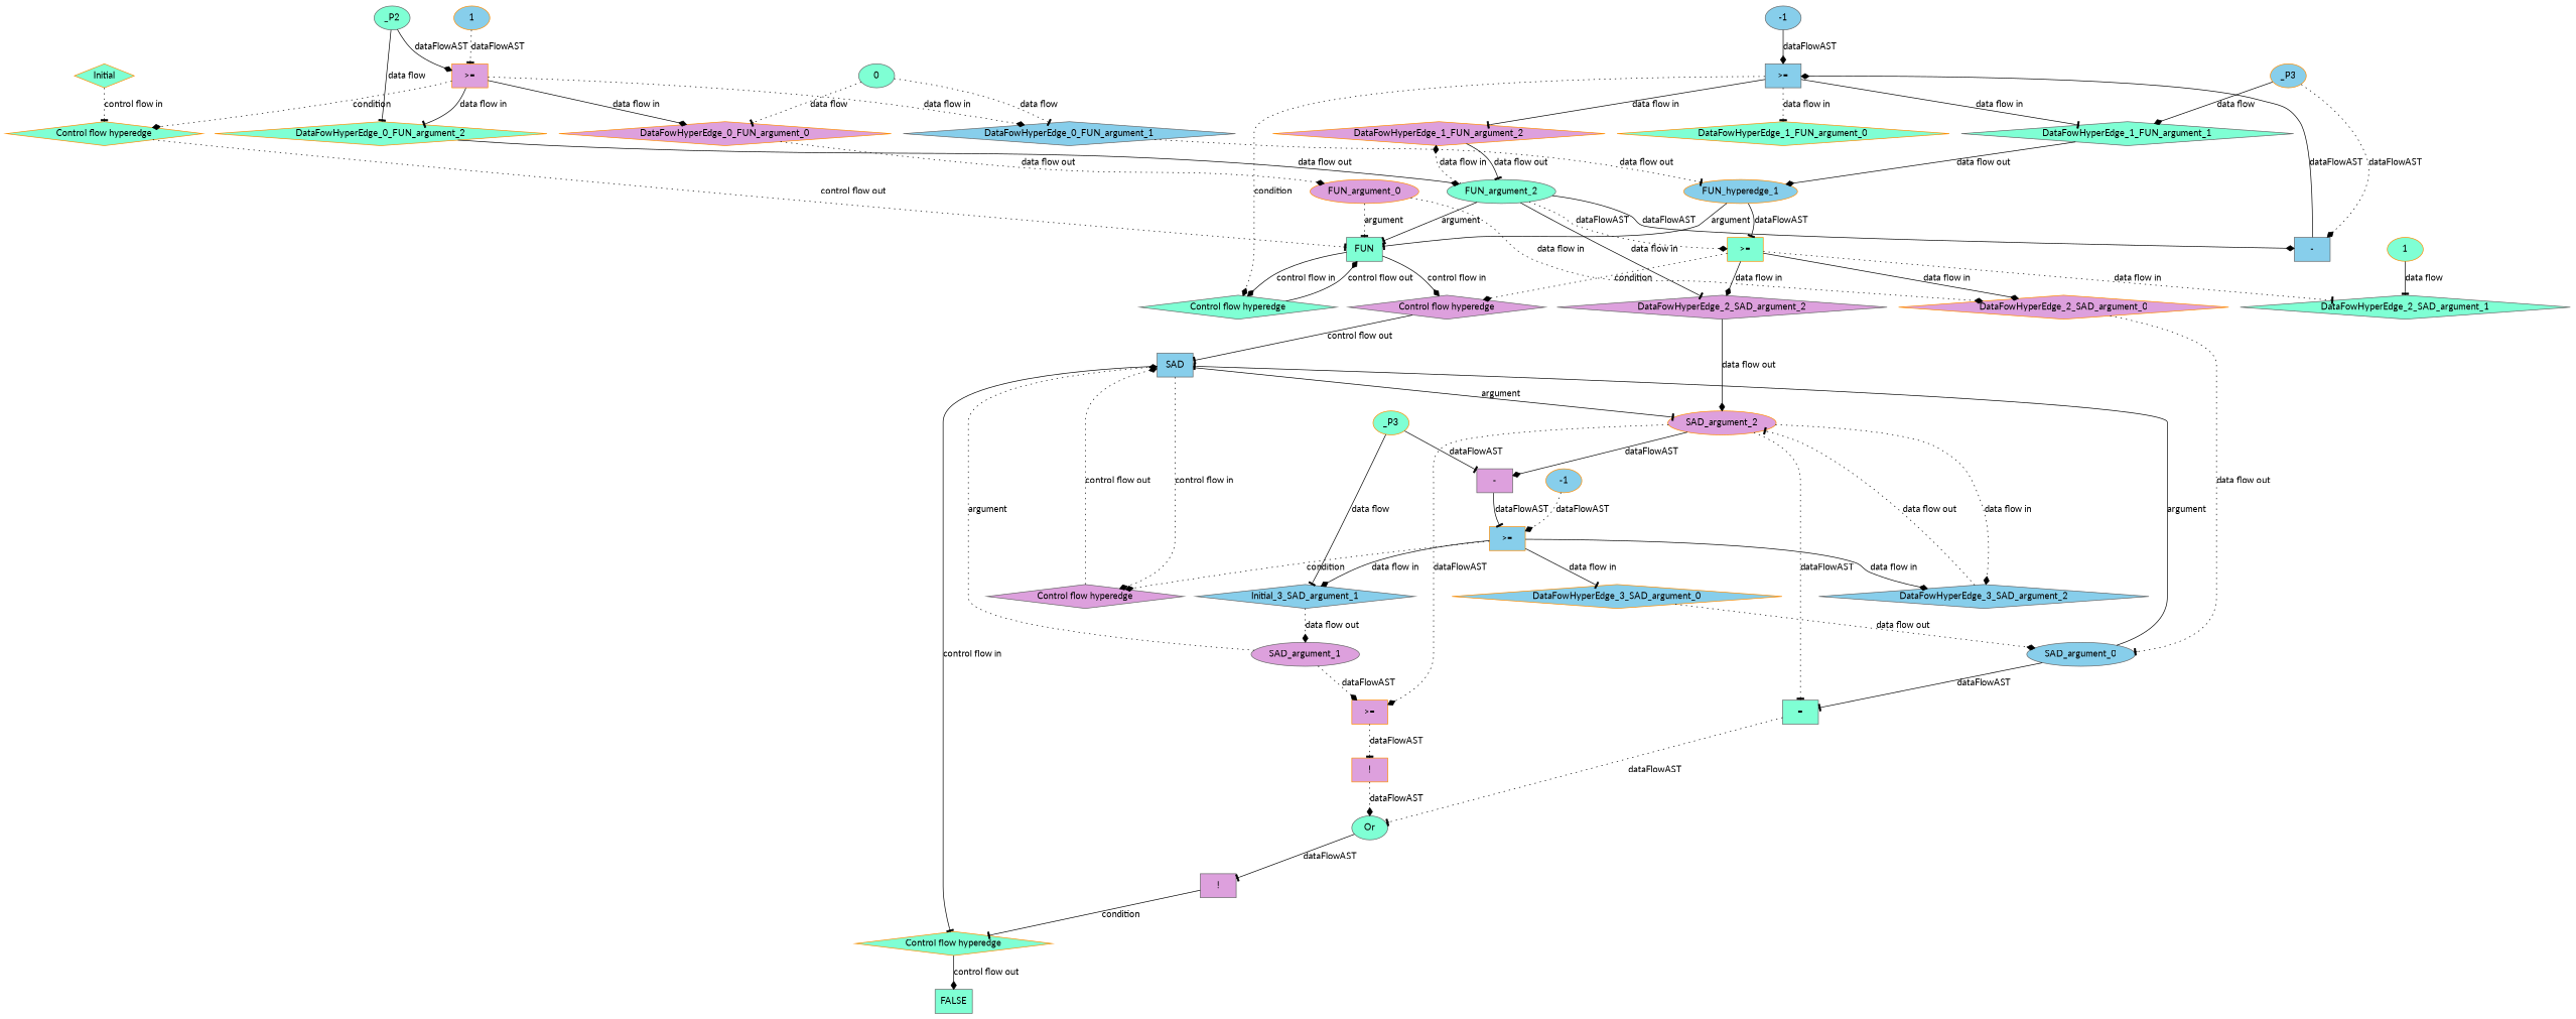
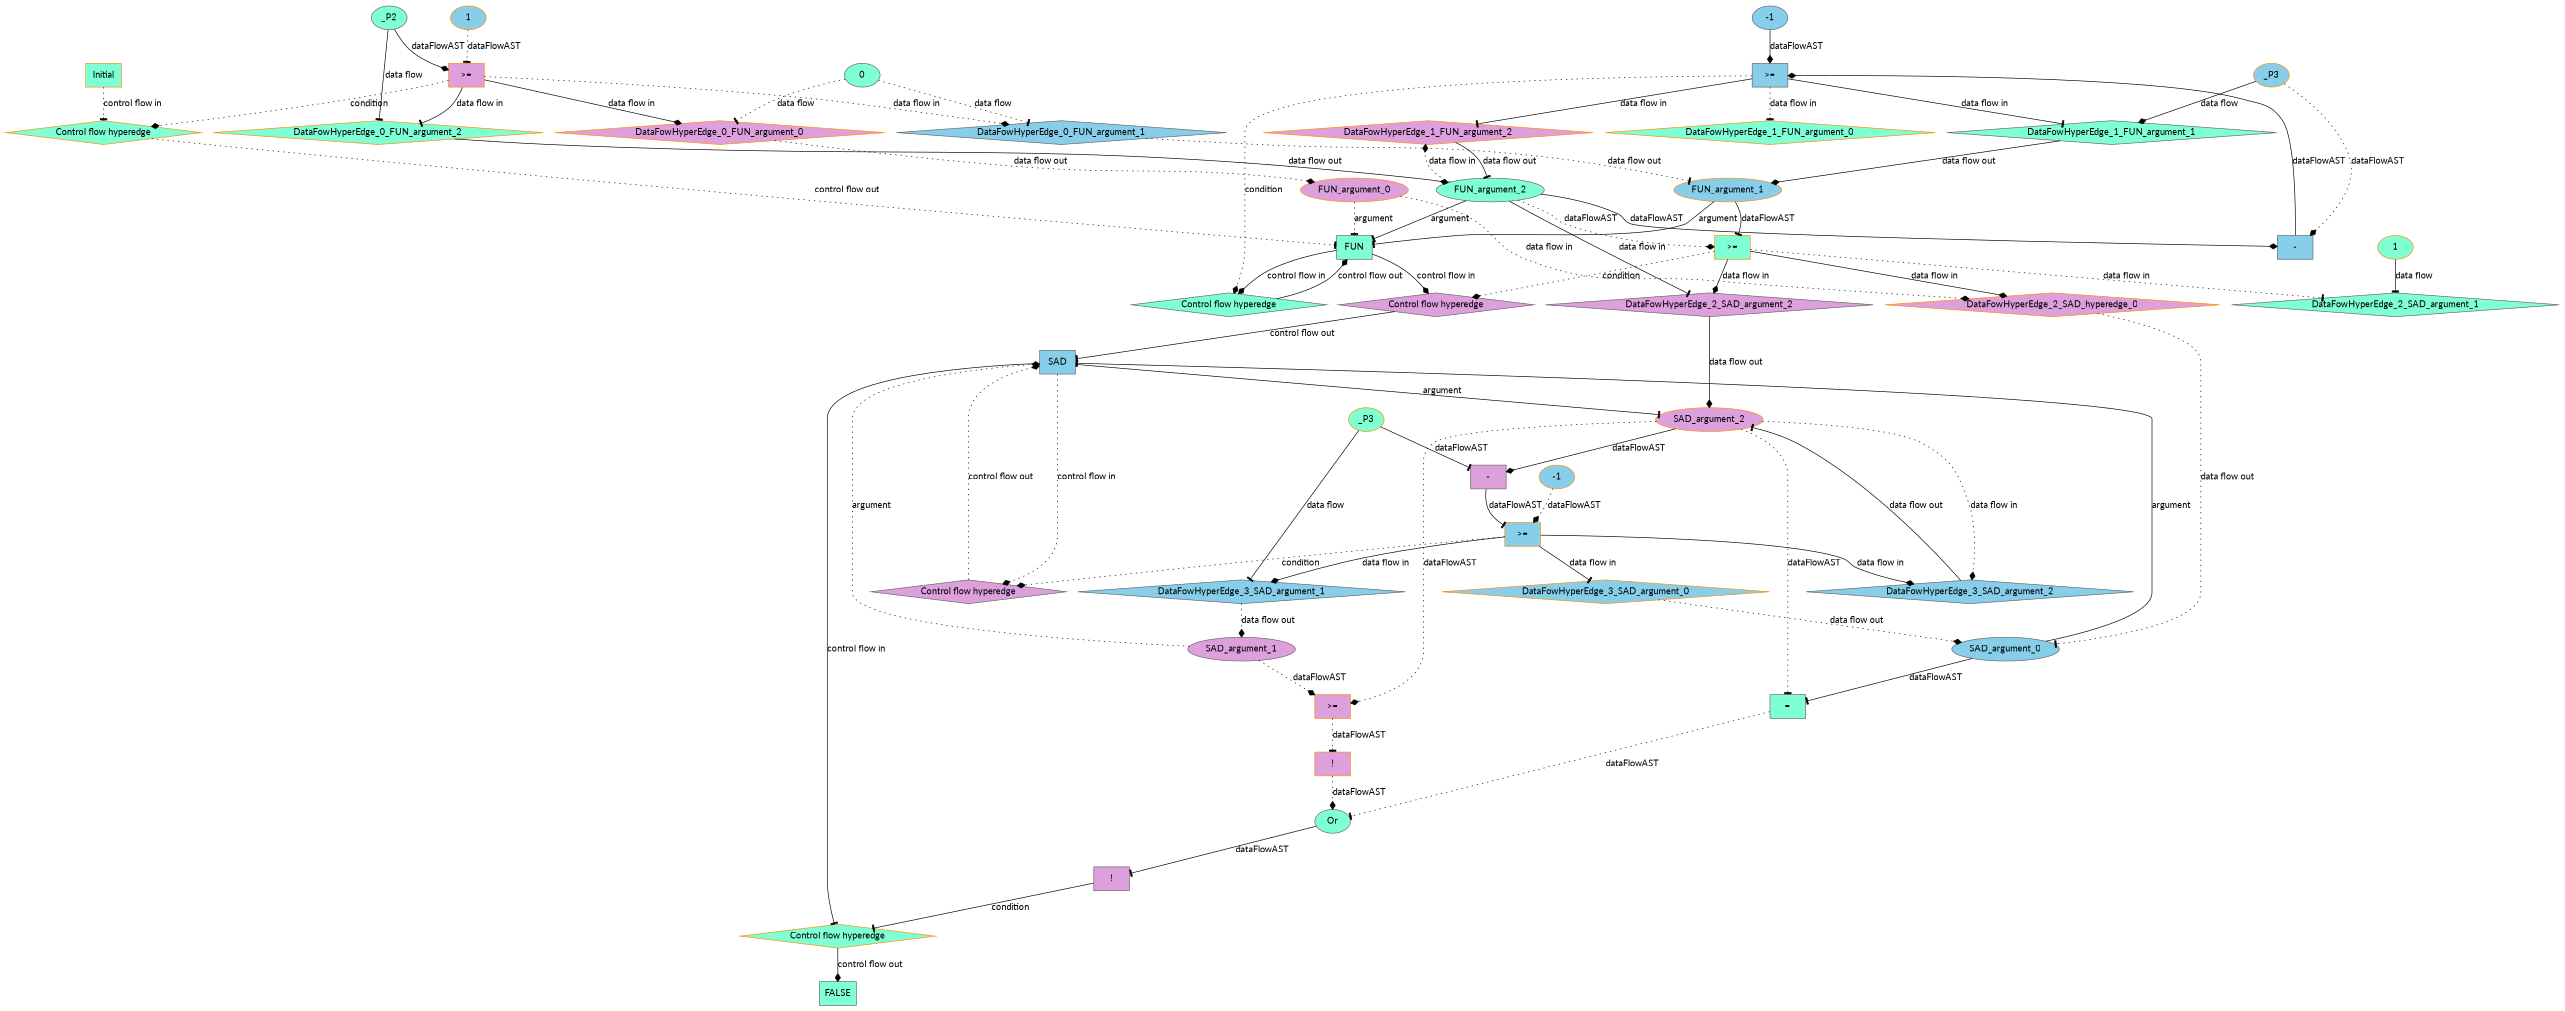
  digraph {
    fontname=Lato
    node [color=gray40 fillcolor=aquamarine fontname=Lato nodeName=argument2 shape=diamond style=filled]
    edge [arrowhead=diamond fontname=Lato style=solid]
    n1 [label=FUN nodeName=FUN shape=rect]
    n2 [label="Control flow hyperedge" nodeName=ControlFowHyperEdge_1]
    n3 [fillcolor=plum label="Control flow hyperedge" nodeName=ControlFowHyperEdge_2]
    n4 [fillcolor=skyblue label=SAD nodeName=SAD shape=rect]
    n5 [fillcolor=plum label="Control flow hyperedge" nodeName=ControlFowHyperEdge_3]
    n6 [color=darkorange label="Control flow hyperedge" nodeName=ControlFowHyperEdge_4]
    n7 [color=darkorange fillcolor=plum label=SAD_argument_2 shape=oval]
    n8 [label=FALSE nodeName=FALSE shape=rect]
-   n9 [color=darkorange label=Initial nodeName=Initial]
+   n9 [color=darkorange label=Initial nodeName=Initial shape=rect]
    n10 [color=darkorange label="Control flow hyperedge" nodeName=ControlFowHyperEdge_0]
    n11 [color=darkorange fillcolor=plum label=FUN_argument_0 nodeName=argument0 shape=oval]
-   n12 [color=darkorange fillcolor=plum label=DataFowHyperEdge_2_SAD_argument_0 nodeName=DataFowHyperEdge_2_SAD_argument_0]
+   n12 [color=darkorange fillcolor=plum label=DataFowHyperEdge_2_SAD_hyperedge_0 nodeName=DataFowHyperEdge_2_SAD_argument_0]
    n13 [fillcolor=skyblue label=SAD_argument_0 nodeName=argument0 shape=oval]
-   n14 [color=darkorange fillcolor=skyblue label=FUN_hyperedge_1 nodeName=argument1 shape=oval]
+   n14 [color=darkorange fillcolor=skyblue label=FUN_argument_1 nodeName=argument1 shape=oval]
    n15 [color=darkorange label=">=" nodeName=xxxSAD___FUN_2xxxguard_0_node_0 shape=rect]
    n16 [fillcolor=plum label=DataFowHyperEdge_2_SAD_argument_2 nodeName=DataFowHyperEdge_2_SAD_argument_2]
    n17 [label=DataFowHyperEdge_2_SAD_argument_1 nodeName=DataFowHyperEdge_2_SAD_argument_1]
    n18 [label=FUN_argument_2 shape=oval]
    n19 [fillcolor=skyblue label="-" nodeName=xxxFUN___FUN_1xxxguard_0_node_1 shape=rect]
    n20 [color=darkorange fillcolor=plum label=DataFowHyperEdge_1_FUN_argument_2 nodeName=DataFowHyperEdge_1_FUN_argument_2]
    n21 [fillcolor=skyblue label=">=" nodeName=xxxFUN___FUN_1xxxguard_0_node_0 shape=rect]
    n22 [label="=" nodeName=xxxFALSE___SAD_4xxxguard_0_node_2 shape=rect]
    n23 [label=Or nodeName=xxxFALSE___SAD_4xxxguard_0_node_1 shape=""]
    n24 [fillcolor=plum label=SAD_argument_1 nodeName=argument1 shape=oval]
    n25 [color=darkorange fillcolor=plum label=">=" nodeName=xxxFALSE___SAD_4xxxguard_0_node_6 shape=rect]
    n26 [color=darkorange fillcolor=plum label="!" nodeName=xxxFALSE___SAD_4xxxguard_0_node_5 shape=rect]
    n27 [fillcolor=plum label="-" nodeName=xxxSAD___SAD_3xxxguard_0_node_1 shape=rect]
    n28 [fillcolor=skyblue label=DataFowHyperEdge_3_SAD_argument_2 nodeName=DataFowHyperEdge_3_SAD_argument_2]
    n29 [color=darkorange fillcolor=skyblue label=">=" nodeName=xxxSAD___SAD_3xxxguard_0_node_0 shape=rect]
    n30 [color=darkorange fillcolor=plum label=">=" nodeName=xxxFUN___Initial_0xxxguard_0_node_0 shape=rect]
    n31 [color=darkorange fillcolor=plum label=DataFowHyperEdge_0_FUN_argument_0 nodeName=DataFowHyperEdge_0_FUN_argument_0]
    n32 [fillcolor=skyblue label=DataFowHyperEdge_0_FUN_argument_1 nodeName=DataFowHyperEdge_0_FUN_argument_1]
    n33 [color=darkorange label=DataFowHyperEdge_0_FUN_argument_2 nodeName=DataFowHyperEdge_0_FUN_argument_2]
    n34 [color=darkorange fillcolor=skyblue label=1 nodeName=xxxFUN___Initial_0xxxguard_0_node_2 shape=""]
    n35 [label=_P2 nodeName=xxxFUN___Initial_0xxxdataFlow2_node_0 shape=""]
    n36 [label=0 nodeName=xxxFUN___Initial_0xxxdataFlow_0_node_0 shape=""]
    n37 [label=DataFowHyperEdge_1_FUN_argument_1 nodeName=DataFowHyperEdge_1_FUN_argument_1]
    n38 [color=darkorange label=DataFowHyperEdge_1_FUN_argument_0 nodeName=DataFowHyperEdge_1_FUN_argument_0]
    n39 [fillcolor=skyblue label=-1 nodeName=xxxFUN___FUN_1xxxguard_0_node_4 shape=""]
    n40 [color=darkorange fillcolor=skyblue label=_P3 nodeName=xxxFUN___FUN_1xxxdataFlow_0_node_0 shape=""]
    n41 [color=darkorange label=1 nodeName=xxxSAD___FUN_2xxxdataFlow_0_node_0 shape=""]
-   n42 [fillcolor=skyblue label=Initial_3_SAD_argument_1 nodeName=DataFowHyperEdge_3_SAD_argument_1]
+   n42 [fillcolor=skyblue label=DataFowHyperEdge_3_SAD_argument_1 nodeName=DataFowHyperEdge_3_SAD_argument_1]
    n43 [color=darkorange fillcolor=skyblue label=DataFowHyperEdge_3_SAD_argument_0 nodeName=DataFowHyperEdge_3_SAD_argument_0]
    n44 [color=darkorange fillcolor=skyblue label=-1 nodeName=xxxSAD___SAD_3xxxguard_0_node_4 shape=""]
    n45 [color=darkorange label=_P3 nodeName=xxxSAD___SAD_3xxxdataFlow_0_node_0 shape=""]
    n46 [fillcolor=plum label="!" nodeName=xxxFALSE___SAD_4xxxguard_0_node_0 shape=rect]
    n1 -> n2 [label="control flow in"]
    n1 -> n3 [label="control flow in"]
    n2 -> n1 [label="control flow out"]
    n3 -> n4 [arrowhead=tee label="control flow out"]
    n4 -> n5 [label="control flow in" style=dotted]
    n4 -> n6 [arrowhead=tee label="control flow in"]
    n4 -> n7 [arrowhead=tee label=argument]
    n5 -> n4 [label="control flow out" style=dotted]
    n6 -> n8 [label="control flow out"]
    n7 -> n22 [arrowhead=tee label=dataFlowAST style=dotted]
    n7 -> n25 [label=dataFlowAST style=dotted]
    n7 -> n27 [label=dataFlowAST]
    n7 -> n28 [label="data flow in" style=dotted]
    n9 -> n10 [arrowhead=tee label="control flow in" style=dotted]
    n10 -> n1 [arrowhead=tee label="control flow out" style=dotted]
    n11 -> n1 [arrowhead=tee label=argument style=dotted]
    n11 -> n12 [label="data flow in" style=dotted]
    n12 -> n13 [arrowhead=tee label="data flow out" style=dotted]
    n13 -> n4 [arrowhead=tee label=argument]
    n13 -> n22 [arrowhead=tee label=dataFlowAST]
    n14 -> n1 [arrowhead=tee label=argument]
    n14 -> n15 [arrowhead=tee label=dataFlowAST]
    n15 -> n3 [label=condition style=dotted]
    n15 -> n12 [label="data flow in"]
    n15 -> n16 [label="data flow in"]
    n15 -> n17 [arrowhead=tee label="data flow in" style=dotted]
    n16 -> n7 [label="data flow out"]
    n18 -> n1 [arrowhead=tee label=argument]
    n18 -> n15 [label=dataFlowAST style=dotted]
    n18 -> n16 [arrowhead=tee label="data flow in"]
    n18 -> n19 [label=dataFlowAST]
    n18 -> n20 [label="data flow in" style=dotted]
    n19 -> n21 [label=dataFlowAST]
    n20 -> n18 [arrowhead=tee label="data flow out"]
    n21 -> n2 [label=condition style=dotted]
    n21 -> n20 [arrowhead=tee label="data flow in"]
    n21 -> n37 [arrowhead=tee label="data flow in"]
    n21 -> n38 [arrowhead=tee label="data flow in" style=dotted]
    n22 -> n23 [arrowhead=tee label=dataFlowAST style=dotted]
    n23 -> n46 [arrowhead=tee label=dataFlowAST]
    n24 -> n4 [label=argument style=dotted]
    n24 -> n25 [label=dataFlowAST style=dotted]
    n25 -> n26 [arrowhead=tee label=dataFlowAST style=dotted]
    n26 -> n23 [label=dataFlowAST style=dotted]
    n27 -> n29 [arrowhead=tee label=dataFlowAST]
-   n28 -> n7 [arrowhead=tee label="data flow out" style=dotted]
+   n28 -> n7 [arrowhead=tee label="data flow out"]
    n29 -> n5 [label=condition style=dotted]
    n29 -> n28 [label="data flow in"]
    n29 -> n42 [label="data flow in"]
    n29 -> n43 [arrowhead=tee label="data flow in"]
    n30 -> n10 [label=condition style=dotted]
    n30 -> n31 [label="data flow in"]
    n30 -> n32 [label="data flow in" style=dotted]
    n30 -> n33 [arrowhead=tee label="data flow in"]
    n31 -> n11 [label="data flow out" style=dotted]
    n32 -> n14 [arrowhead=tee label="data flow out" style=dotted]
    n33 -> n18 [label="data flow out"]
    n34 -> n30 [arrowhead=tee label=dataFlowAST style=dotted]
    n35 -> n30 [label=dataFlowAST]
    n35 -> n33 [arrowhead=tee label="data flow"]
    n36 -> n31 [arrowhead=tee label="data flow" style=dotted]
    n36 -> n32 [arrowhead=tee label="data flow" style=dotted]
    n37 -> n14 [label="data flow out"]
    n39 -> n21 [label=dataFlowAST]
    n40 -> n19 [label=dataFlowAST style=dotted]
    n40 -> n37 [label="data flow"]
    n41 -> n17 [arrowhead=tee label="data flow"]
    n42 -> n24 [label="data flow out" style=dotted]
    n43 -> n13 [label="data flow out" style=dotted]
    n44 -> n29 [label=dataFlowAST style=dotted]
    n45 -> n27 [arrowhead=tee label=dataFlowAST]
    n45 -> n42 [arrowhead=tee label="data flow"]
    n46 -> n6 [arrowhead=tee label=condition]
  }
